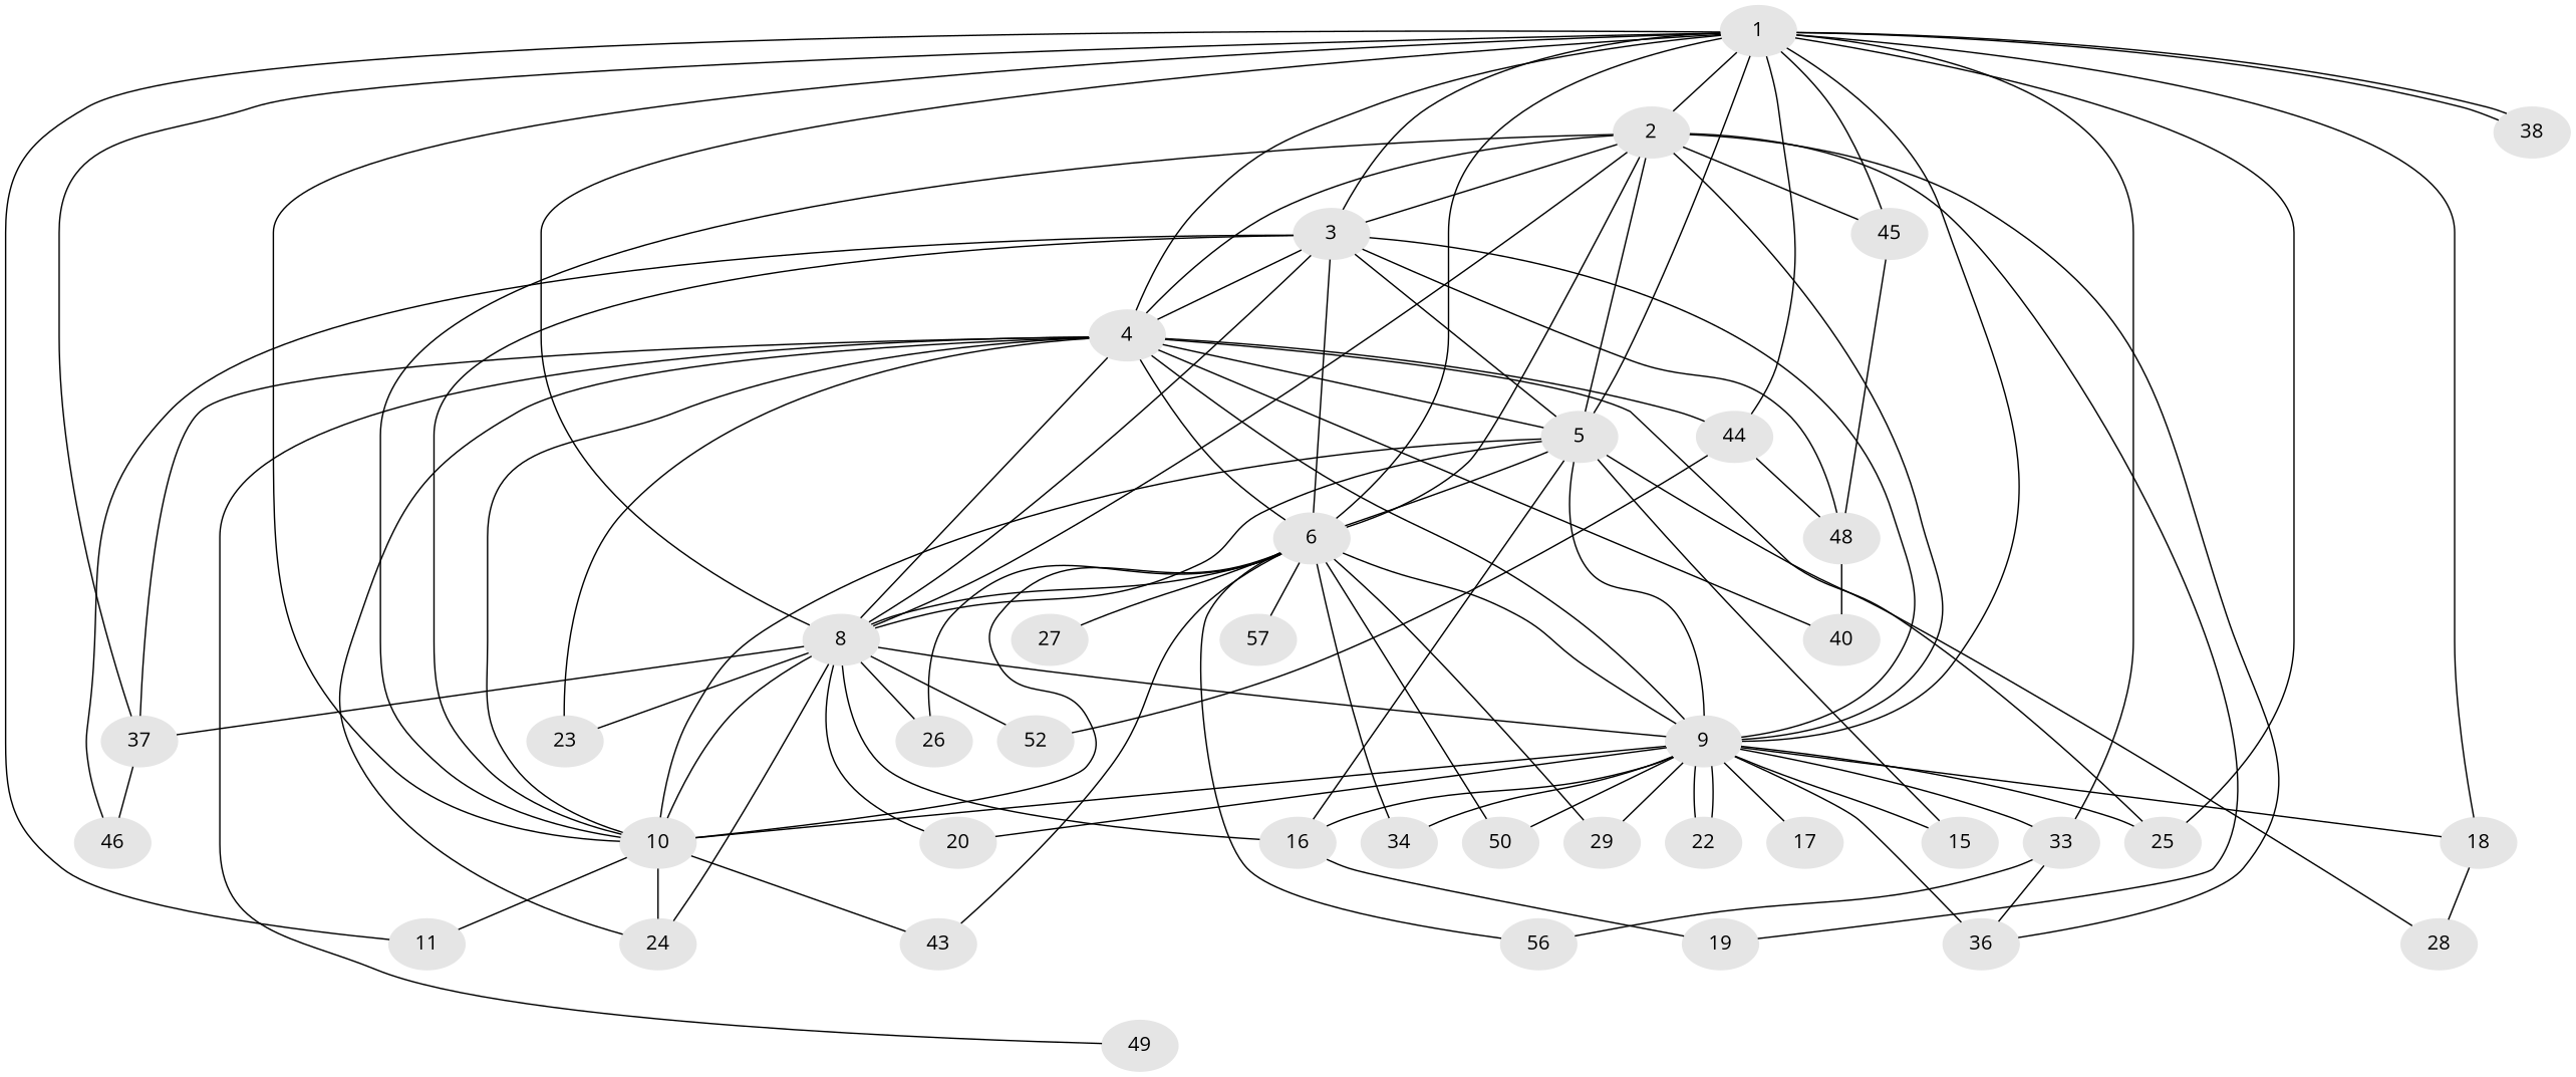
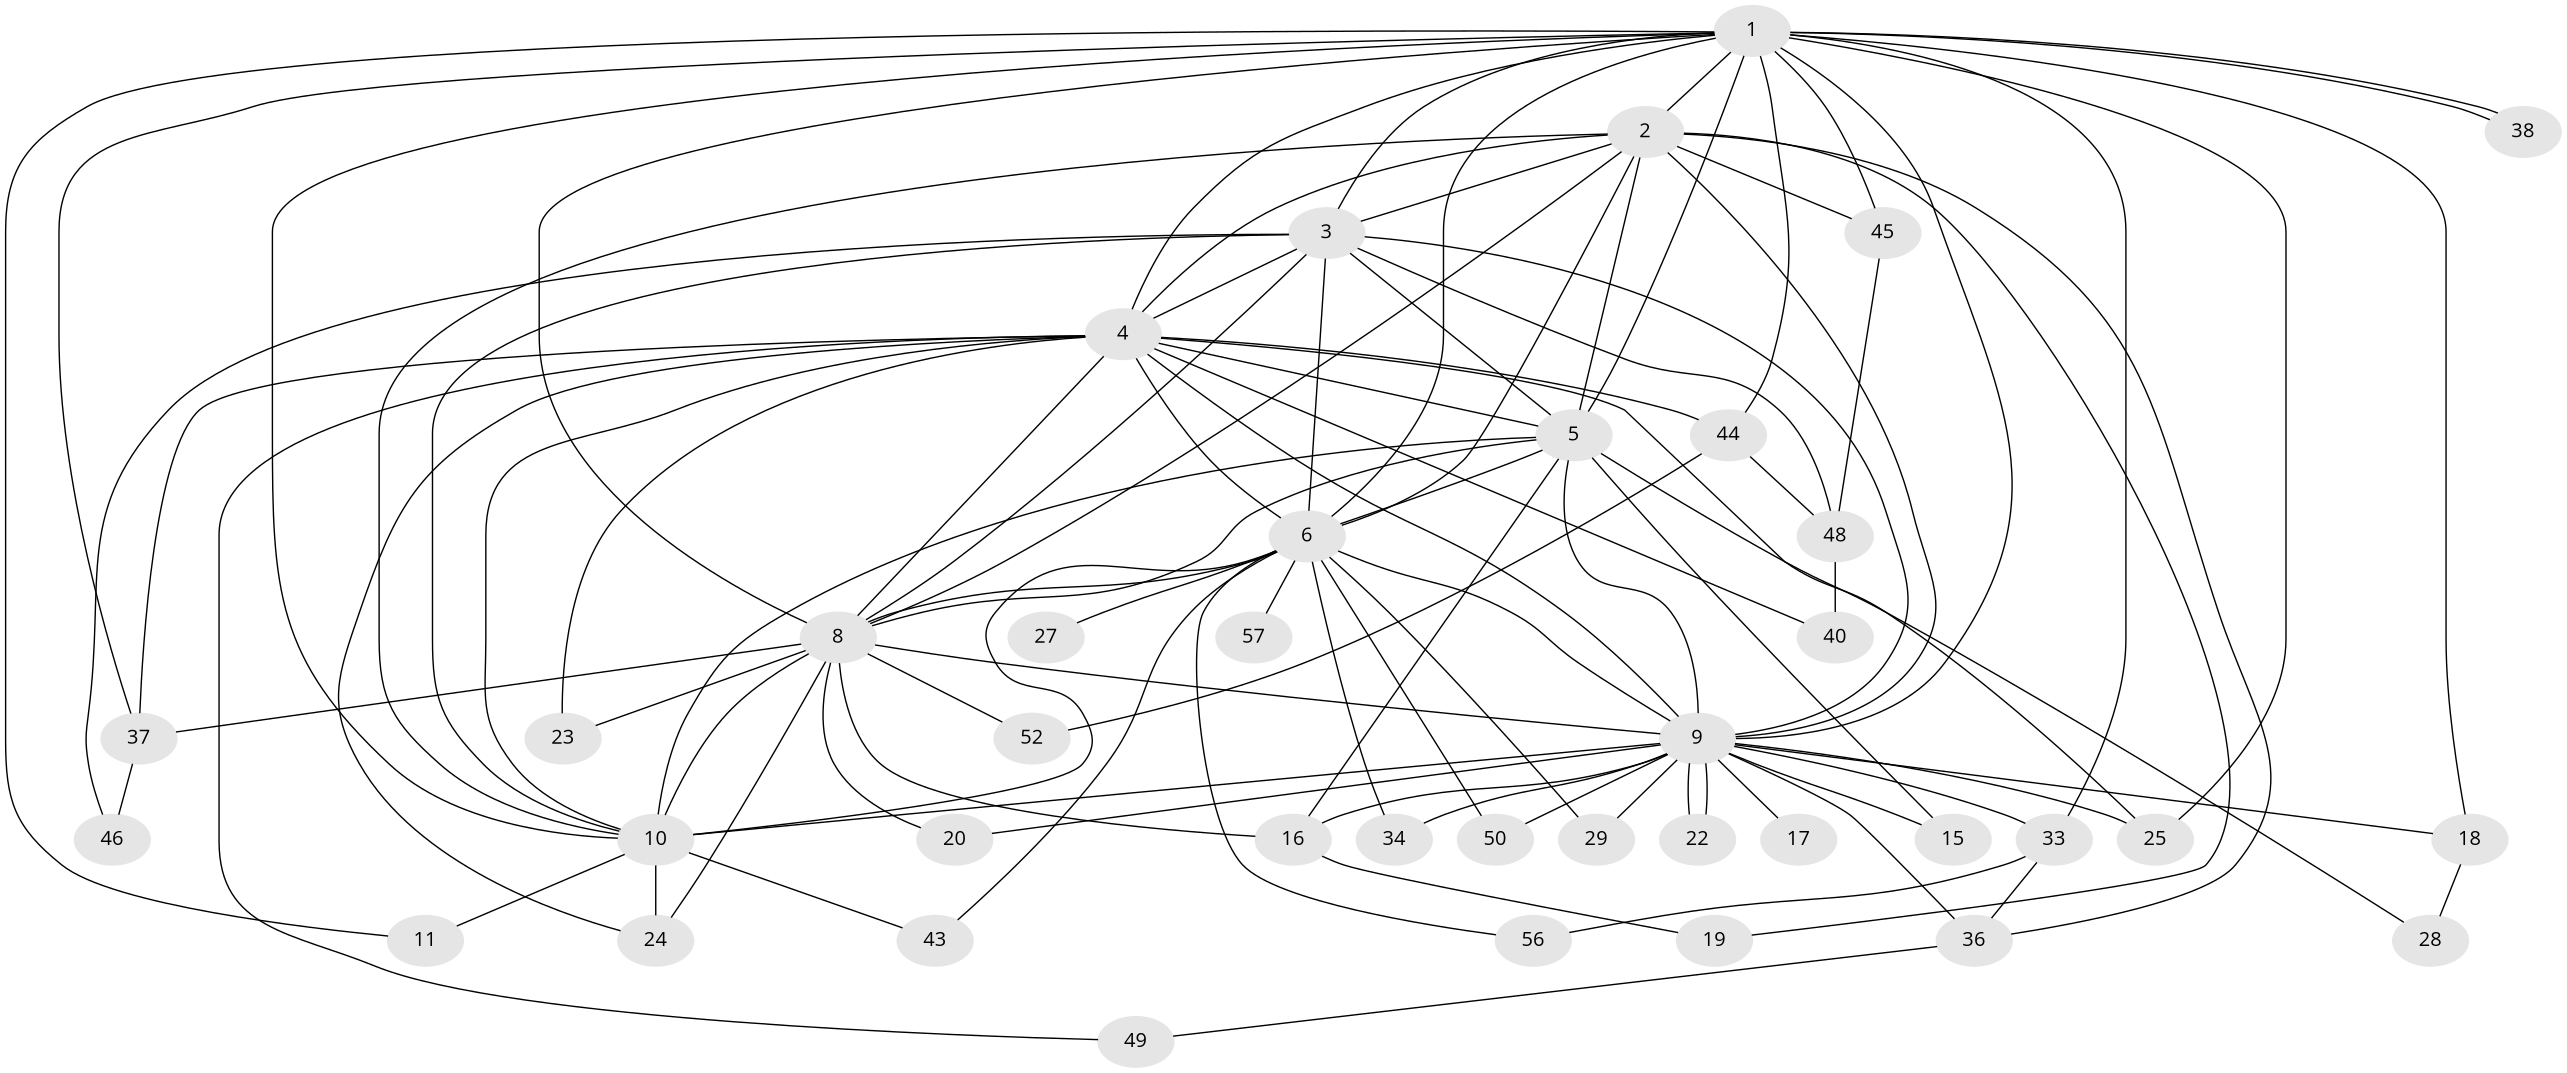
  graph {
    fontname="Open Sans"
    node [color=gray90 fontname="Open Sans" style=filled]
    edge [fontname="Open Sans"]
    1 [super="+12"]
    2 [super="+35"]
    3 [super="+39"]
    4 [super="+21"]
    5 [super="+55"]
    6 [super="+7"]
    8 [super="+41"]
    9 [super="+13"]
    10 [super="+14"]
    11
    18
    25 [super="+32"]
    33
    37 [super="+51"]
    38
    44 [super="+47"]
    45
    19
    36 [super="+53"]
    46
    48 [super="+54"]
    23
    24 [super="+31"]
    40
    49
    15
    16 [super="+30"]
    28
-   26
    27
    29
    34
    43
    50
    56
    57
    20
    52
    17
    22
    1 -- 2 [weight=2]
    1 -- 3
    1 -- 4
    1 -- 5 [weight=2]
    1 -- 6 [weight=2]
    1 -- 8
    1 -- 9
    1 -- 10
    1 -- 11
    1 -- 18
    1 -- 25
    1 -- 33
    1 -- 37
    1 -- 38
    1 -- 38
    1 -- 44 [weight=2]
    1 -- 45
    2 -- 3
    2 -- 4
    2 -- 5
    2 -- 6 [weight=2]
    2 -- 8
    2 -- 9
    2 -- 10
    2 -- 45
    2 -- 19
    2 -- 36
    3 -- 4
    3 -- 5
    3 -- 6 [weight=2]
    3 -- 8
    3 -- 9 [weight=2]
    3 -- 10
    3 -- 46
    3 -- 48
    4 -- 5
    4 -- 6 [weight=3]
    4 -- 8
    4 -- 9 [weight=2]
    4 -- 10
    4 -- 25
    4 -- 37
    4 -- 44
    4 -- 23
    4 -- 24
    4 -- 40
    4 -- 49
    5 -- 6 [weight=2]
    5 -- 8
    5 -- 9
    5 -- 10
    5 -- 15
    5 -- 16
    5 -- 28
    6 -- 8 [weight=2]
    6 -- 9 [weight=2]
    6 -- 10 [weight=2]
-   6 -- 26
    6 -- 27 [weight=2]
    6 -- 29
    6 -- 34
    6 -- 43
    6 -- 50
    6 -- 56
    6 -- 57 [weight=2]
    8 -- 9
    8 -- 10 [weight=2]
    8 -- 37
    8 -- 23
    8 -- 24
    8 -- 16
-   8 -- 26
    8 -- 20
    8 -- 52
    9 -- 10
    9 -- 18
    9 -- 25
    9 -- 33
    9 -- 36
    9 -- 15
    9 -- 16 [weight=2]
    9 -- 29
    9 -- 34
    9 -- 50
    9 -- 20
    9 -- 17 [weight=2]
    9 -- 22
    9 -- 22
    10 -- 11
    10 -- 24
    10 -- 43
    18 -- 28
    33 -- 36
    33 -- 56
    37 -- 46
    44 -- 48
    44 -- 52
    45 -- 48
+   36 -- 49
    48 -- 40
    16 -- 19
  }
